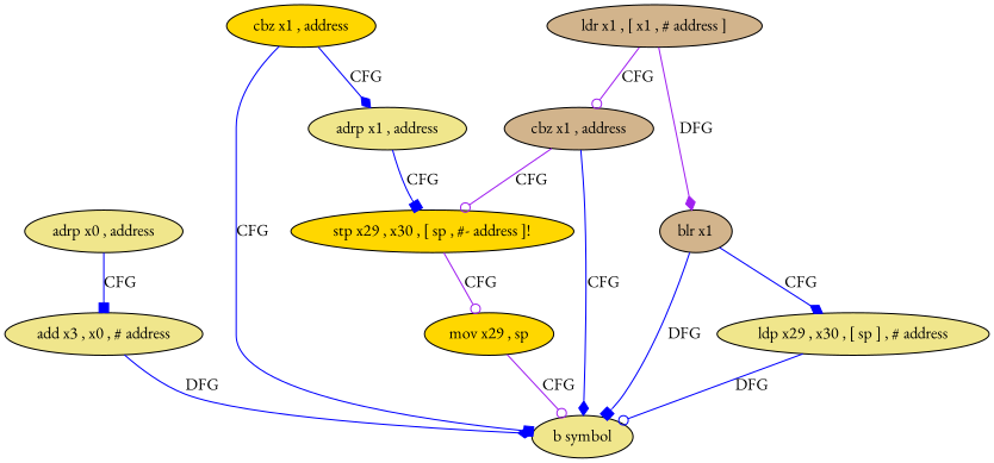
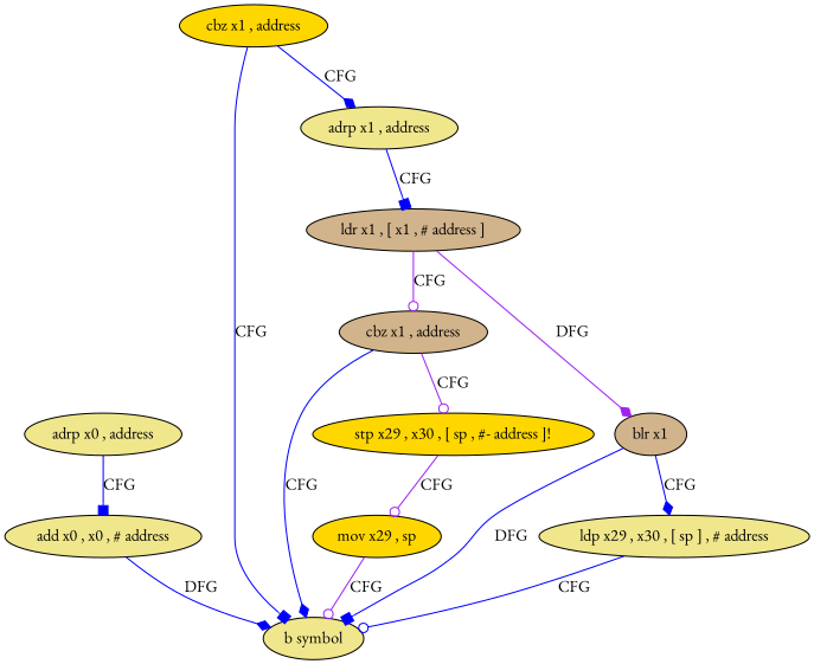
  digraph {
    fontname="EB Garamond"
    node [fillcolor=khaki fontname="EB Garamond" style=filled]
    edge [arrowhead=diamond color=blue fontname="EB Garamond"]
    n1 [label="adrp x0 , address"]
-   n2 [label="add x3 , x0 , # address"]
+   n2 [label="add x0 , x0 , # address"]
    n3 [label="b symbol"]
    n4 [fillcolor=gold label="cbz x1 , address"]
    n5 [label="adrp x1 , address"]
    n6 [fillcolor=tan label="ldr x1 , [ x1 , # address ]"]
    n7 [fillcolor=tan label="cbz x1 , address"]
    n8 [fillcolor=tan label="blr x1"]
    n9 [fillcolor=gold label="stp x29 , x30 , [ sp , #- address ]!"]
    n10 [label="ldp x29 , x30 , [ sp ] , # address"]
    n11 [fillcolor=gold label="mov x29 , sp"]
    n1 -> n2 [arrowhead=box label=CFG]
    n2 -> n3 [label=DFG]
    n4 -> n3 [arrowhead=box label=CFG]
    n4 -> n5 [label=CFG]
-   n5 -> n9 [arrowhead=box label=CFG]
+   n5 -> n6 [arrowhead=box label=CFG]
    n6 -> n7 [arrowhead=odot color=purple label=CFG]
    n6 -> n8 [color=purple label=DFG]
    n7 -> n3 [label=CFG]
    n7 -> n9 [arrowhead=odot color=purple label=CFG]
    n8 -> n3 [arrowhead=box label=DFG]
    n8 -> n10 [label=CFG]
    n9 -> n11 [arrowhead=odot color=purple label=CFG]
-   n10 -> n3 [arrowhead=odot label=DFG]
+   n10 -> n3 [arrowhead=odot label=CFG]
    n11 -> n3 [arrowhead=odot color=purple label=CFG]
  }
